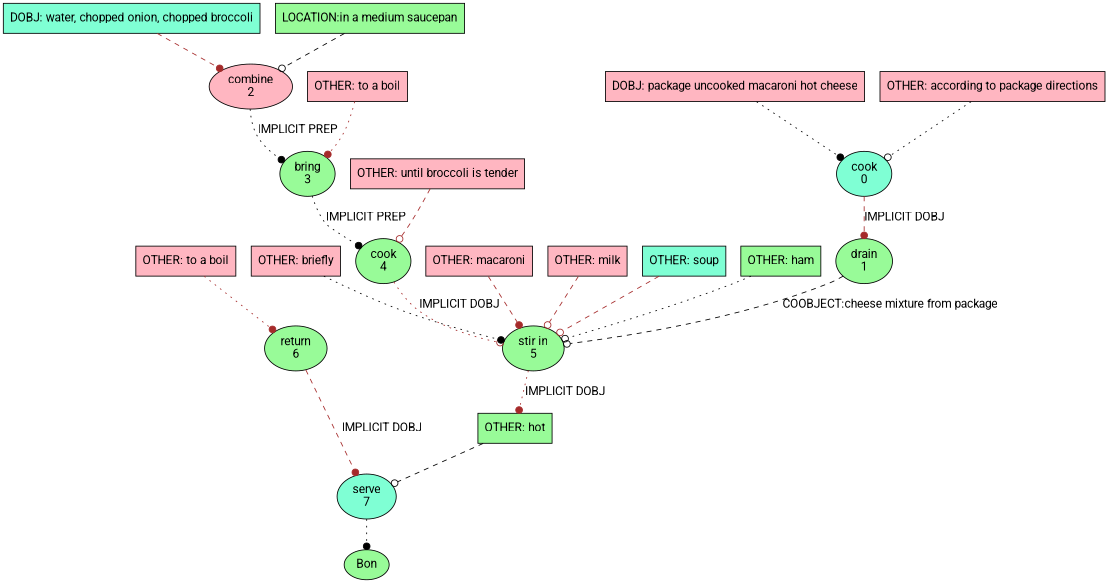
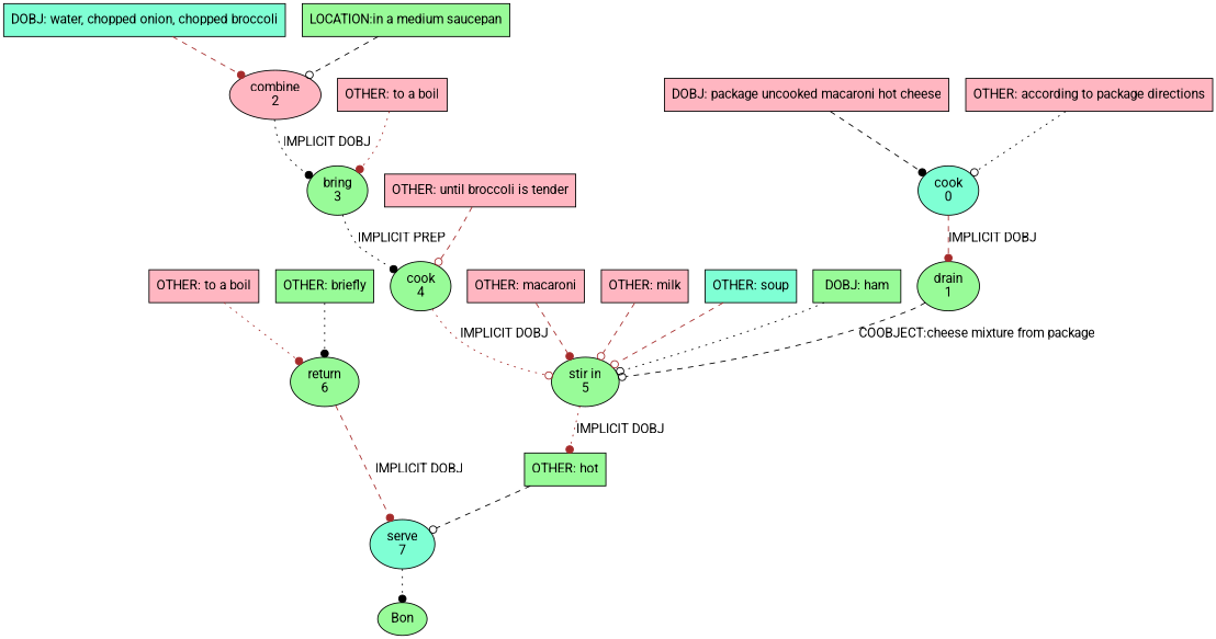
  digraph {
    fontname=Roboto
    node [fillcolor=palegreen fontname=Roboto shape=box style=filled]
    edge [arrowhead=dot color=brown fontname=Roboto style=dashed]
    n1 [fillcolor=aquamarine label="cook\n0" shape=oval]
    n2 [label="drain\n1" shape=oval]
    n3 [label="stir in\n5" shape=oval]
    n4 [label="OTHER: hot"]
    n5 [fillcolor=lightpink label="combine\n2" shape=oval]
    n6 [label="bring\n3" shape=oval]
    n7 [label="cook\n4" shape=oval]
    n8 [label="return\n6" shape=oval]
    n9 [fillcolor=aquamarine label="serve\n7" shape=oval]
    n10 [label=Bon shape=oval]
    n11 [fillcolor=aquamarine label="DOBJ: water, chopped onion, chopped broccoli"]
    n12 [label="LOCATION:in a medium saucepan"]
    n13 [fillcolor=lightpink label="DOBJ: package uncooked macaroni hot cheese"]
    n14 [fillcolor=lightpink label="OTHER: according to package directions"]
    n15 [fillcolor=lightpink label="OTHER: to a boil"]
    n16 [fillcolor=lightpink label="OTHER: until broccoli is tender"]
    n17 [fillcolor=lightpink label="OTHER: macaroni"]
    n18 [fillcolor=lightpink label="OTHER: milk"]
    n19 [fillcolor=aquamarine label="OTHER: soup"]
-   n20 [label="OTHER: ham"]
+   n20 [label="DOBJ: ham"]
    n21 [fillcolor=lightpink label="OTHER: to a boil"]
-   n22 [fillcolor=lightpink label="OTHER: briefly"]
+   n22 [label="OTHER: briefly"]
    n1 -> n2 [label="IMPLICIT DOBJ"]
    n2 -> n3 [arrowhead=odot color=black label="COOBJECT:cheese mixture from package"]
    n3 -> n4 [label="IMPLICIT DOBJ" style=dotted]
    n4 -> n9 [arrowhead=odot color=black]
-   n5 -> n6 [color=black label="IMPLICIT PREP" style=dotted]
+   n5 -> n6 [color=black label="IMPLICIT DOBJ" style=dotted]
    n6 -> n7 [color=black label="IMPLICIT PREP" style=dotted]
    n7 -> n3 [arrowhead=odot label="IMPLICIT DOBJ" style=dotted]
    n8 -> n9 [label="IMPLICIT DOBJ"]
    n9 -> n10 [color=black style=dotted]
    n11 -> n5
    n12 -> n5 [arrowhead=odot color=black]
-   n13 -> n1 [color=black style=dotted]
+   n13 -> n1 [color=black]
    n14 -> n1 [arrowhead=odot color=black style=dotted]
    n15 -> n6 [style=dotted]
    n16 -> n7 [arrowhead=odot]
    n17 -> n3
    n18 -> n3 [arrowhead=odot]
    n19 -> n3 [arrowhead=odot]
    n20 -> n3 [arrowhead=odot color=black style=dotted]
    n21 -> n8 [style=dotted]
-   n22 -> n3 [color=black style=dotted]
+   n22 -> n8 [color=black style=dotted]
  }
